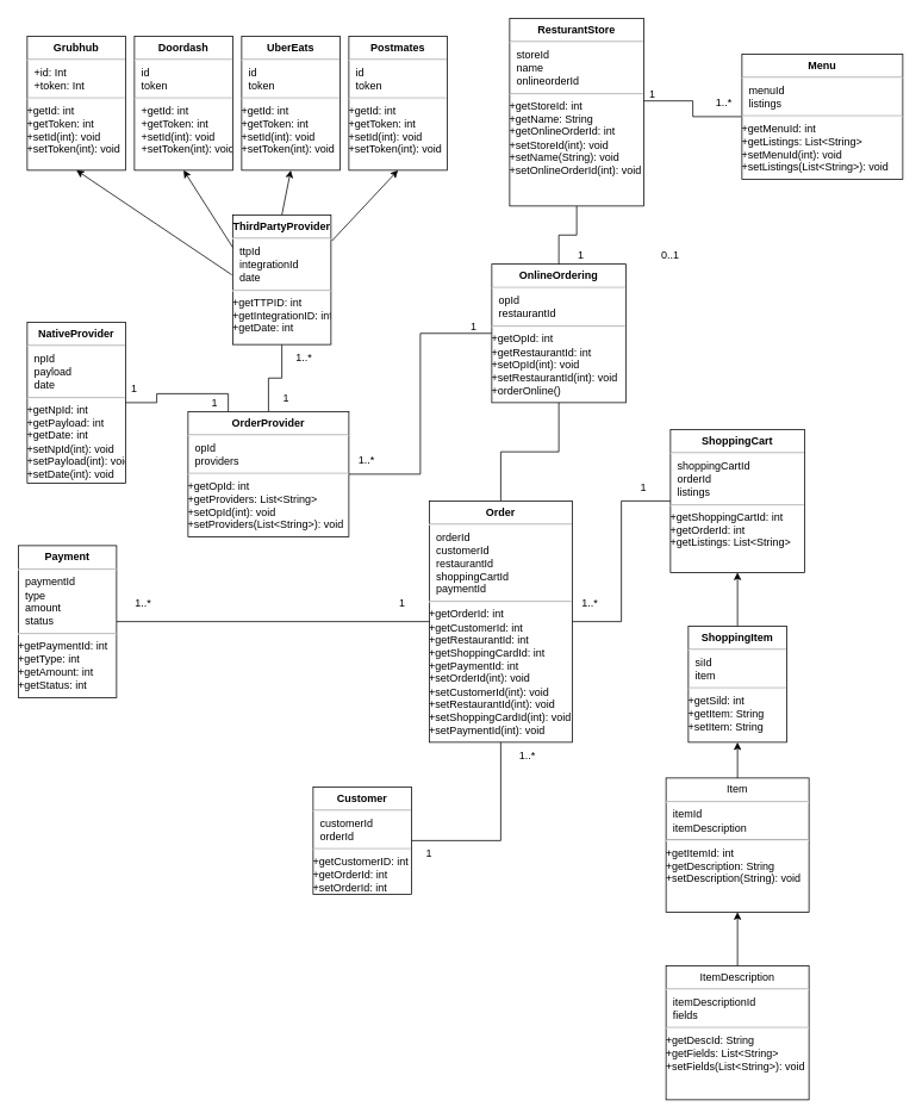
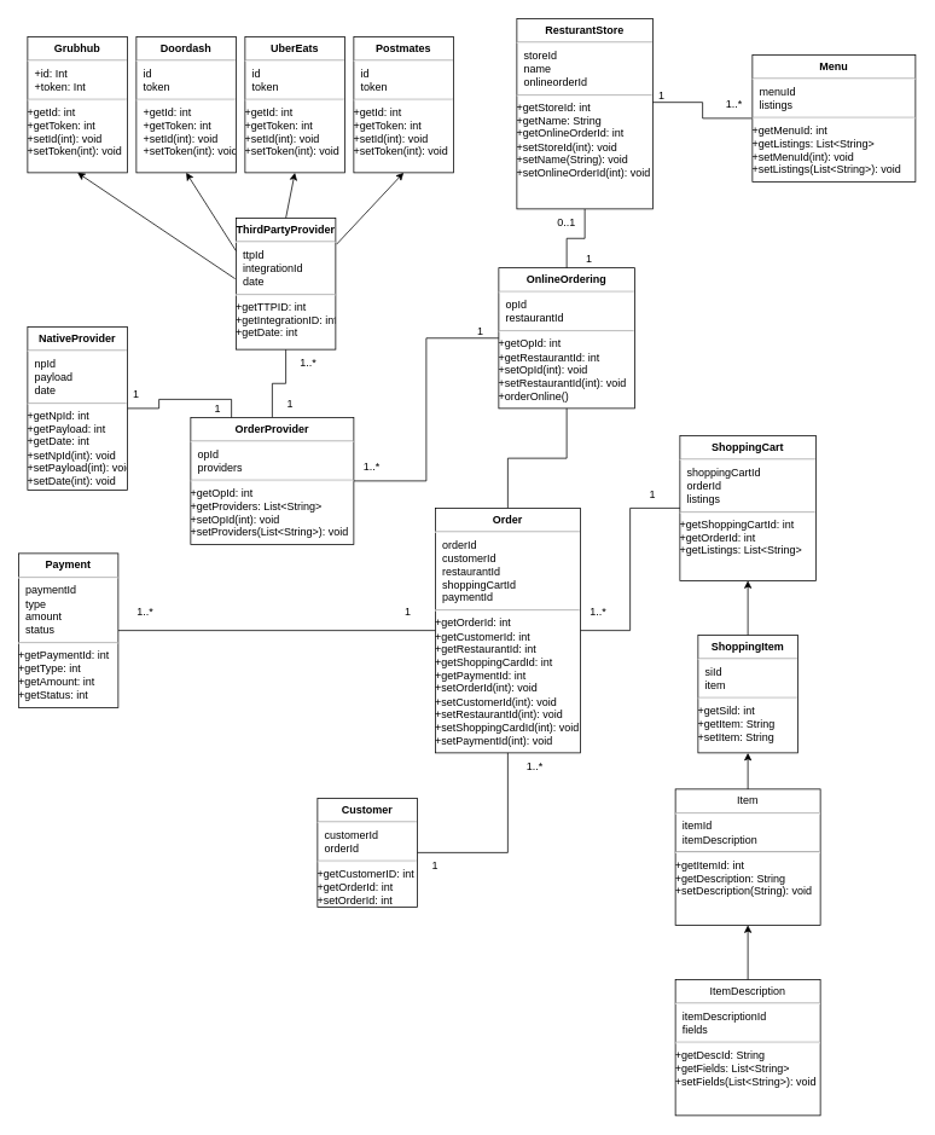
  <mxCell id="0" />
  <mxCell id="1" parent="0" />
  <mxCell id="2" style="edgeStyle=orthogonalEdgeStyle;rounded=0;orthogonalLoop=1;jettySize=auto;html=1;endArrow=none;endFill=0;" edge="1" parent="1" source="3" target="9"><mxGeometry relative="1" as="geometry" /></mxCell>
  <mxCell id="3" value="&lt;p style=&quot;margin: 0px ; margin-top: 6px ; text-align: center&quot;&gt;&lt;b&gt;ThirdPartyProvider&lt;/b&gt;&lt;br&gt;&lt;/p&gt;&lt;hr&gt;&lt;p style=&quot;margin: 0px ; margin-left: 8px&quot;&gt;ttpId&lt;/p&gt;&lt;p style=&quot;margin: 0px ; margin-left: 8px&quot;&gt;integrationId&lt;br&gt;&lt;/p&gt;&lt;p style=&quot;margin: 0px ; margin-left: 8px&quot;&gt;date&lt;br&gt;&lt;/p&gt;&lt;hr&gt;+getTTPID: int&lt;br&gt;+getIntegrationID: int&lt;br&gt;+getDate: int&lt;br&gt;&lt;p style=&quot;margin: 0px ; margin-left: 8px&quot;&gt;&lt;br&gt;&lt;/p&gt;" style="align=left;overflow=fill;html=1;dropTarget=0;" vertex="1" parent="1"><mxGeometry x="260" y="240" width="110" height="145" as="geometry" /></mxCell>
  <mxCell id="4" value="&lt;p style=&quot;margin: 0px ; margin-top: 6px ; text-align: center&quot;&gt;&lt;b&gt;Grubhub&lt;/b&gt;&lt;br&gt;&lt;/p&gt;&lt;hr&gt;&lt;p style=&quot;margin: 0px ; margin-left: 8px&quot;&gt;+id: Int&lt;/p&gt;&lt;p style=&quot;margin: 0px ; margin-left: 8px&quot;&gt;+token: Int&lt;br&gt;&lt;/p&gt;&lt;hr&gt;+getId: int&lt;br&gt;+getToken: int&lt;br&gt;+setId(int): void&lt;br&gt;+setToken(int): void" style="align=left;overflow=fill;html=1;dropTarget=0;" vertex="1" parent="1"><mxGeometry x="30" y="40" width="110" height="150" as="geometry" /></mxCell>
  <mxCell id="5" value="&lt;p style=&quot;margin: 0px ; margin-top: 6px ; text-align: center&quot;&gt;&lt;b&gt;Doordash&lt;/b&gt;&lt;br&gt;&lt;/p&gt;&lt;hr&gt;&lt;p style=&quot;margin: 0px ; margin-left: 8px&quot;&gt;id&lt;/p&gt;&lt;p style=&quot;margin: 0px ; margin-left: 8px&quot;&gt;token&lt;br&gt;&lt;/p&gt;&lt;hr&gt;&lt;p style=&quot;margin: 0px ; margin-left: 8px&quot;&gt;+getId: int&lt;br&gt;+getToken: int&lt;br&gt;&lt;/p&gt;&lt;p style=&quot;margin: 0px ; margin-left: 8px&quot;&gt;+setId(int): void&lt;br&gt;+setToken(int): void&lt;br&gt;&lt;/p&gt;" style="align=left;overflow=fill;html=1;dropTarget=0;" vertex="1" parent="1"><mxGeometry x="150" y="40" width="110" height="150" as="geometry" /></mxCell>
  <mxCell id="6" value="&lt;p style=&quot;margin: 0px ; margin-top: 6px ; text-align: center&quot;&gt;&lt;b&gt;UberEats&lt;/b&gt;&lt;br&gt;&lt;/p&gt;&lt;hr&gt;&lt;p style=&quot;margin: 0px ; margin-left: 8px&quot;&gt;id&lt;/p&gt;&lt;p style=&quot;margin: 0px ; margin-left: 8px&quot;&gt;token&lt;br&gt;&lt;/p&gt;&lt;hr&gt;+getId: int&lt;br&gt;+getToken: int&lt;br&gt;+setId(int): void&lt;br&gt;+setToken(int): void&lt;br&gt;&lt;p style=&quot;margin: 0px ; margin-left: 8px&quot;&gt;&lt;br&gt;&lt;/p&gt;" style="align=left;overflow=fill;html=1;dropTarget=0;" vertex="1" parent="1"><mxGeometry x="270" y="40" width="110" height="150" as="geometry" /></mxCell>
  <mxCell id="7" value="&lt;p style=&quot;margin: 0px ; margin-top: 6px ; text-align: center&quot;&gt;&lt;b&gt;Postmates&lt;/b&gt;&lt;br&gt;&lt;/p&gt;&lt;hr&gt;&lt;p style=&quot;margin: 0px ; margin-left: 8px&quot;&gt;id&lt;/p&gt;&lt;p style=&quot;margin: 0px ; margin-left: 8px&quot;&gt;token&lt;br&gt;&lt;/p&gt;&lt;hr&gt;+getId: int&lt;br&gt;+getToken: int&lt;br&gt;+setId(int): void&lt;br&gt;+setToken(int): void&lt;br&gt;&lt;p style=&quot;margin: 0px ; margin-left: 8px&quot;&gt;&lt;br&gt;&lt;/p&gt;" style="align=left;overflow=fill;html=1;dropTarget=0;" vertex="1" parent="1"><mxGeometry x="390" y="40" width="110" height="150" as="geometry" /></mxCell>
  <mxCell id="8" style="edgeStyle=orthogonalEdgeStyle;rounded=0;orthogonalLoop=1;jettySize=auto;html=1;endArrow=none;endFill=0;entryX=0;entryY=0.5;entryDx=0;entryDy=0;" edge="1" parent="1" source="9" target="12"><mxGeometry relative="1" as="geometry"><mxPoint x="390" y="400" as="targetPoint" /></mxGeometry></mxCell>
  <mxCell id="9" value="&lt;p style=&quot;margin: 0px ; margin-top: 6px ; text-align: center&quot;&gt;&lt;b&gt;OrderProvider&lt;/b&gt;&lt;br&gt;&lt;/p&gt;&lt;hr&gt;&lt;p style=&quot;margin: 0px ; margin-left: 8px&quot;&gt;opId&lt;/p&gt;&lt;p style=&quot;margin: 0px ; margin-left: 8px&quot;&gt;providers&lt;br&gt;&lt;/p&gt;&lt;hr&gt;+getOpId: int&lt;br&gt;+getProviders: List&amp;lt;String&amp;gt;&lt;br&gt;+setOpId(int): void&lt;br&gt;+setProviders(List&amp;lt;String&amp;gt;): void&lt;br&gt;&lt;p style=&quot;margin: 0px ; margin-left: 8px&quot;&gt;&lt;br&gt;&lt;/p&gt;" style="align=left;overflow=fill;html=1;dropTarget=0;" vertex="1" parent="1"><mxGeometry x="210" y="460" width="180" height="140" as="geometry" /></mxCell>
  <mxCell id="10" style="edgeStyle=orthogonalEdgeStyle;rounded=0;orthogonalLoop=1;jettySize=auto;html=1;entryX=0.25;entryY=0;entryDx=0;entryDy=0;endArrow=none;endFill=0;" edge="1" parent="1" source="11" target="9"><mxGeometry relative="1" as="geometry" /></mxCell>
  <mxCell id="11" value="&lt;p style=&quot;margin: 0px ; margin-top: 6px ; text-align: center&quot;&gt;&lt;b&gt;NativeProvider&lt;/b&gt;&lt;br&gt;&lt;/p&gt;&lt;hr&gt;&lt;p style=&quot;margin: 0px ; margin-left: 8px&quot;&gt;npId&lt;/p&gt;&lt;p style=&quot;margin: 0px ; margin-left: 8px&quot;&gt;payload&lt;/p&gt;&lt;p style=&quot;margin: 0px ; margin-left: 8px&quot;&gt;date&lt;/p&gt;&lt;hr&gt;+getNpId: int&lt;br&gt;+getPayload: int&lt;br&gt;+getDate: int&lt;br&gt;+setNpId(int): void&lt;br&gt;+setPayload(int): void&lt;br&gt;+setDate(int): void&lt;br&gt;&lt;p style=&quot;margin: 0px ; margin-left: 8px&quot;&gt;&lt;br&gt;&lt;/p&gt;" style="align=left;overflow=fill;html=1;dropTarget=0;" vertex="1" parent="1"><mxGeometry x="30" y="360" width="110" height="180" as="geometry" /></mxCell>
  <mxCell id="12" value="&lt;p style=&quot;margin: 0px ; margin-top: 6px ; text-align: center&quot;&gt;&lt;b&gt;OnlineOrdering&lt;/b&gt;&lt;br&gt;&lt;/p&gt;&lt;hr&gt;&lt;p style=&quot;margin: 0px ; margin-left: 8px&quot;&gt;opId&lt;/p&gt;&lt;p style=&quot;margin: 0px ; margin-left: 8px&quot;&gt;restaurantId&lt;/p&gt;&lt;hr&gt;+getOpId: int&lt;br&gt;+getRestaurantId: int&lt;br&gt;+setOpId(int): void&lt;br&gt;+setRestaurantId(int): void&lt;br&gt;+orderOnline()&lt;br&gt;&lt;p style=&quot;margin: 0px 0px 0px 8px&quot;&gt;&lt;br&gt;&lt;/p&gt;&lt;p style=&quot;margin: 0px 0px 0px 8px&quot;&gt;&lt;br&gt;&lt;/p&gt;&lt;p style=&quot;margin: 0px ; margin-left: 8px&quot;&gt;&lt;br&gt;&lt;/p&gt;&lt;p style=&quot;margin: 0px ; margin-left: 8px&quot;&gt;&lt;br&gt;&lt;/p&gt;" style="align=left;overflow=fill;html=1;dropTarget=0;" vertex="1" parent="1"><mxGeometry x="550" y="295" width="150" height="155" as="geometry" /></mxCell>
  <mxCell id="13" style="edgeStyle=orthogonalEdgeStyle;rounded=0;orthogonalLoop=1;jettySize=auto;html=1;endArrow=none;endFill=0;" edge="1" parent="1" source="14" target="12"><mxGeometry relative="1" as="geometry" /></mxCell>
  <mxCell id="14" value="&lt;p style=&quot;margin: 0px ; margin-top: 6px ; text-align: center&quot;&gt;&lt;b&gt;ResturantStore&lt;/b&gt;&lt;br&gt;&lt;/p&gt;&lt;hr&gt;&lt;p style=&quot;margin: 0px ; margin-left: 8px&quot;&gt;storeId&lt;/p&gt;&lt;p style=&quot;margin: 0px ; margin-left: 8px&quot;&gt;name&lt;/p&gt;&lt;p style=&quot;margin: 0px ; margin-left: 8px&quot;&gt;onlineorderId&lt;br&gt;&lt;/p&gt;&lt;hr&gt;+getStoreId: int&lt;br&gt;+getName: String&lt;br&gt;+getOnlineOrderId: int&lt;br&gt;+setStoreId(int): void&lt;br&gt;+setName(String): void&lt;br&gt;+setOnlineOrderId(int): void" style="align=left;overflow=fill;html=1;dropTarget=0;" vertex="1" parent="1"><mxGeometry x="570" y="20" width="150" height="210" as="geometry" /></mxCell>
  <mxCell id="15" style="edgeStyle=orthogonalEdgeStyle;rounded=0;orthogonalLoop=1;jettySize=auto;html=1;entryX=1;entryY=0.44;entryDx=0;entryDy=0;entryPerimeter=0;endArrow=none;endFill=0;" edge="1" parent="1" source="16" target="14"><mxGeometry relative="1" as="geometry" /></mxCell>
  <mxCell id="16" value="&lt;p style=&quot;margin: 0px ; margin-top: 6px ; text-align: center&quot;&gt;&lt;b&gt;Menu&lt;/b&gt;&lt;br&gt;&lt;/p&gt;&lt;hr&gt;&lt;p style=&quot;margin: 0px ; margin-left: 8px&quot;&gt;menuId&lt;/p&gt;&lt;p style=&quot;margin: 0px ; margin-left: 8px&quot;&gt;listings&lt;br&gt;&lt;/p&gt;&lt;hr&gt;+getMenuId: int&lt;br&gt;+getListings: List&amp;lt;String&amp;gt;&lt;br&gt;+setMenuId(int): void&lt;br&gt;+setListings(List&amp;lt;String&amp;gt;): void" style="align=left;overflow=fill;html=1;dropTarget=0;" vertex="1" parent="1"><mxGeometry x="830" y="60" width="180" height="140" as="geometry" /></mxCell>
  <mxCell id="17" value="&lt;p style=&quot;margin: 0px ; margin-top: 6px ; text-align: center&quot;&gt;&lt;b&gt;ShoppingItem&lt;/b&gt;&lt;br&gt;&lt;/p&gt;&lt;hr&gt;&lt;p style=&quot;margin: 0px ; margin-left: 8px&quot;&gt;siId&lt;/p&gt;&lt;p style=&quot;margin: 0px ; margin-left: 8px&quot;&gt;item&lt;br&gt;&lt;/p&gt;&lt;hr&gt;+getSild: int&lt;br&gt;+getItem: String&lt;br&gt;+setItem: String" style="align=left;overflow=fill;html=1;dropTarget=0;" vertex="1" parent="1"><mxGeometry x="770" y="700" width="110" height="130" as="geometry" /></mxCell>
  <mxCell id="18" value="&lt;p style=&quot;margin: 0px ; margin-top: 6px ; text-align: center&quot;&gt;&lt;b&gt;ShoppingCart&lt;/b&gt;&lt;br&gt;&lt;/p&gt;&lt;hr&gt;&lt;p style=&quot;margin: 0px ; margin-left: 8px&quot;&gt;shoppingCartId&lt;br&gt;&lt;/p&gt;&lt;p style=&quot;margin: 0px ; margin-left: 8px&quot;&gt;orderId&lt;/p&gt;&lt;p style=&quot;margin: 0px ; margin-left: 8px&quot;&gt;listings&lt;br&gt;&lt;/p&gt;&lt;hr&gt;+getShoppingCartId: int&lt;br&gt;+getOrderId: int&lt;br&gt;+getListings: List&amp;lt;String&amp;gt;&lt;br&gt;&lt;p style=&quot;margin: 0px ; margin-left: 8px&quot;&gt;&lt;br&gt;&lt;/p&gt;" style="align=left;overflow=fill;html=1;dropTarget=0;" vertex="1" parent="1"><mxGeometry x="750" y="480" width="150" height="160" as="geometry" /></mxCell>
  <mxCell id="19" style="edgeStyle=orthogonalEdgeStyle;rounded=0;orthogonalLoop=1;jettySize=auto;html=1;entryX=0.5;entryY=1;entryDx=0;entryDy=0;endArrow=none;endFill=0;" edge="1" parent="1" source="21" target="12"><mxGeometry relative="1" as="geometry" /></mxCell>
  <mxCell id="20" style="edgeStyle=orthogonalEdgeStyle;rounded=0;orthogonalLoop=1;jettySize=auto;html=1;entryX=0;entryY=0.5;entryDx=0;entryDy=0;endArrow=none;endFill=0;" edge="1" parent="1" source="21" target="18"><mxGeometry relative="1" as="geometry" /></mxCell>
  <mxCell id="21" value="&lt;p style=&quot;margin: 0px ; margin-top: 6px ; text-align: center&quot;&gt;&lt;b&gt;Order&lt;/b&gt;&lt;br&gt;&lt;/p&gt;&lt;hr&gt;&lt;p style=&quot;margin: 0px ; margin-left: 8px&quot;&gt;orderId&lt;/p&gt;&lt;p style=&quot;margin: 0px ; margin-left: 8px&quot;&gt;customerId&lt;br&gt;&lt;/p&gt;&lt;p style=&quot;margin: 0px ; margin-left: 8px&quot;&gt;restaurantId&lt;/p&gt;&lt;p style=&quot;margin: 0px ; margin-left: 8px&quot;&gt;shoppingCartId&lt;/p&gt;&lt;p style=&quot;margin: 0px ; margin-left: 8px&quot;&gt;paymentId&lt;br&gt;&lt;/p&gt;&lt;hr&gt;+getOrderId: int&lt;br&gt;+getCustomerId: int&lt;br&gt;+getRestaurantId: int&lt;br&gt;+getShoppingCardId: int&lt;br&gt;+getPaymentId: int&lt;br&gt;+setOrderId(int): void&lt;br&gt;+setCustomerId(int): void&lt;br&gt;+setRestaurantId(int): void&lt;br&gt;+setShoppingCardId(int): void&lt;br&gt;+setPaymentId(int): void&lt;br&gt;&lt;p style=&quot;margin: 0px ; margin-left: 8px&quot;&gt;&lt;br&gt;&lt;/p&gt;" style="align=left;overflow=fill;html=1;dropTarget=0;" vertex="1" parent="1"><mxGeometry x="480" y="560" width="160" height="270" as="geometry" /></mxCell>
  <mxCell id="22" style="edgeStyle=orthogonalEdgeStyle;rounded=0;orthogonalLoop=1;jettySize=auto;html=1;entryX=0.5;entryY=1;entryDx=0;entryDy=0;endArrow=none;endFill=0;" edge="1" parent="1" source="23" target="21"><mxGeometry relative="1" as="geometry" /></mxCell>
  <mxCell id="23" value="&lt;p style=&quot;margin: 0px ; margin-top: 6px ; text-align: center&quot;&gt;&lt;b&gt;Customer&lt;/b&gt;&lt;br&gt;&lt;/p&gt;&lt;hr&gt;&lt;p style=&quot;margin: 0px ; margin-left: 8px&quot;&gt;customerId&lt;/p&gt;&lt;p style=&quot;margin: 0px ; margin-left: 8px&quot;&gt;orderId&lt;br&gt;&lt;/p&gt;&lt;hr&gt;+getCustomerID: int&lt;br&gt;+getOrderId: int&lt;br&gt;+setOrderId: int&lt;br&gt;&lt;p style=&quot;margin: 0px ; margin-left: 8px&quot;&gt;&lt;br&gt;&lt;/p&gt;" style="align=left;overflow=fill;html=1;dropTarget=0;" vertex="1" parent="1"><mxGeometry x="350" y="880" width="110" height="120" as="geometry" /></mxCell>
  <mxCell id="24" style="edgeStyle=orthogonalEdgeStyle;rounded=0;orthogonalLoop=1;jettySize=auto;html=1;entryX=0;entryY=0.5;entryDx=0;entryDy=0;endArrow=none;endFill=0;" edge="1" parent="1" source="25" target="21"><mxGeometry relative="1" as="geometry" /></mxCell>
  <mxCell id="25" value="&lt;p style=&quot;margin: 0px ; margin-top: 6px ; text-align: center&quot;&gt;&lt;b&gt;Payment&lt;/b&gt;&lt;br&gt;&lt;/p&gt;&lt;hr&gt;&lt;p style=&quot;margin: 0px ; margin-left: 8px&quot;&gt;paymentId&lt;/p&gt;&lt;p style=&quot;margin: 0px ; margin-left: 8px&quot;&gt;type&lt;/p&gt;&lt;p style=&quot;margin: 0px ; margin-left: 8px&quot;&gt;amount&lt;/p&gt;&lt;p style=&quot;margin: 0px ; margin-left: 8px&quot;&gt;status&lt;br&gt;&lt;/p&gt;&lt;hr&gt;+getPaymentId: int&lt;br&gt;+getType: int&lt;br&gt;+getAmount: int&lt;br&gt;+getStatus: int&lt;br&gt;&lt;p style=&quot;margin: 0px ; margin-left: 8px&quot;&gt;&lt;br&gt;&lt;/p&gt;" style="align=left;overflow=fill;html=1;dropTarget=0;" vertex="1" parent="1"><mxGeometry x="20" y="610" width="110" height="170" as="geometry" /></mxCell>
  <mxCell id="26" value="&lt;p style=&quot;margin: 0px ; margin-top: 6px ; text-align: center&quot;&gt;Item&lt;br&gt;&lt;/p&gt;&lt;hr&gt;&lt;p style=&quot;margin: 0px ; margin-left: 8px&quot;&gt;itemId&lt;/p&gt;&lt;p style=&quot;margin: 0px ; margin-left: 8px&quot;&gt;itemDescription&lt;br&gt;&lt;/p&gt;&lt;hr&gt;+getItemId: int&lt;br&gt;+getDescription: String&lt;br&gt;+setDescription(String): void&lt;br&gt;&lt;p style=&quot;margin: 0px ; margin-left: 8px&quot;&gt;&lt;br&gt;&lt;/p&gt;" style="align=left;overflow=fill;html=1;dropTarget=0;" vertex="1" parent="1"><mxGeometry x="745" y="870" width="160" height="150" as="geometry" /></mxCell>
  <mxCell id="27" value="&lt;p style=&quot;margin: 0px ; margin-top: 6px ; text-align: center&quot;&gt;ItemDescription&lt;br&gt;&lt;/p&gt;&lt;hr&gt;&lt;p style=&quot;margin: 0px ; margin-left: 8px&quot;&gt;itemDescriptionId&lt;/p&gt;&lt;p style=&quot;margin: 0px ; margin-left: 8px&quot;&gt;fields&lt;br&gt;&lt;/p&gt;&lt;hr&gt;+getDescId: String&lt;br&gt;+getFields: List&amp;lt;String&amp;gt;&lt;br&gt;+setFields(List&amp;lt;String&amp;gt;): void&lt;br&gt;&lt;p style=&quot;margin: 0px ; margin-left: 8px&quot;&gt;&lt;br&gt;&lt;/p&gt;" style="align=left;overflow=fill;html=1;dropTarget=0;" vertex="1" parent="1"><mxGeometry x="745" y="1080" width="160" height="150" as="geometry" /></mxCell>
  <mxCell id="28" value="" style="endArrow=classic;html=1;rounded=0;exitX=0.5;exitY=0;exitDx=0;exitDy=0;entryX=0.5;entryY=1;entryDx=0;entryDy=0;" edge="1" parent="1" source="27" target="26"><mxGeometry width="50" height="50" relative="1" as="geometry"><mxPoint x="440" y="910" as="sourcePoint" /><mxPoint x="490" y="860" as="targetPoint" /></mxGeometry></mxCell>
  <mxCell id="29" value="" style="endArrow=classic;html=1;rounded=0;exitX=0.5;exitY=0;exitDx=0;exitDy=0;entryX=0.5;entryY=1;entryDx=0;entryDy=0;" edge="1" parent="1" source="26" target="17"><mxGeometry width="50" height="50" relative="1" as="geometry"><mxPoint x="690" y="860" as="sourcePoint" /><mxPoint x="690" y="830" as="targetPoint" /></mxGeometry></mxCell>
  <mxCell id="30" value="" style="endArrow=classic;html=1;rounded=0;entryX=0.5;entryY=1;entryDx=0;entryDy=0;exitX=0.5;exitY=0;exitDx=0;exitDy=0;" edge="1" parent="1" source="17" target="18"><mxGeometry width="50" height="50" relative="1" as="geometry"><mxPoint x="690" y="690" as="sourcePoint" /><mxPoint x="740" y="640" as="targetPoint" /></mxGeometry></mxCell>
  <mxCell id="31" value="1..*" style="text;html=1;strokeColor=none;fillColor=none;align=center;verticalAlign=middle;whiteSpace=wrap;rounded=0;" vertex="1" parent="1"><mxGeometry x="130" y="660" width="60" height="30" as="geometry" /></mxCell>
  <mxCell id="32" value="1" style="text;html=1;strokeColor=none;fillColor=none;align=center;verticalAlign=middle;whiteSpace=wrap;rounded=0;" vertex="1" parent="1"><mxGeometry x="420" y="660" width="60" height="30" as="geometry" /></mxCell>
  <mxCell id="33" value="1" style="text;html=1;strokeColor=none;fillColor=none;align=center;verticalAlign=middle;whiteSpace=wrap;rounded=0;" vertex="1" parent="1"><mxGeometry x="690" y="530" width="60" height="30" as="geometry" /></mxCell>
  <mxCell id="34" value="1..*" style="text;html=1;strokeColor=none;fillColor=none;align=center;verticalAlign=middle;whiteSpace=wrap;rounded=0;" vertex="1" parent="1"><mxGeometry x="630" y="660" width="60" height="30" as="geometry" /></mxCell>
  <mxCell id="35" value="1..*" style="text;html=1;strokeColor=none;fillColor=none;align=center;verticalAlign=middle;whiteSpace=wrap;rounded=0;" vertex="1" parent="1"><mxGeometry x="780" y="100" width="60" height="30" as="geometry" /></mxCell>
  <mxCell id="36" value="1" style="text;html=1;strokeColor=none;fillColor=none;align=center;verticalAlign=middle;whiteSpace=wrap;rounded=0;" vertex="1" parent="1"><mxGeometry x="700" y="90" width="60" height="30" as="geometry" /></mxCell>
  <mxCell id="37" value="1" style="text;html=1;strokeColor=none;fillColor=none;align=center;verticalAlign=middle;whiteSpace=wrap;rounded=0;" vertex="1" parent="1"><mxGeometry x="620" y="270" width="60" height="30" as="geometry" /></mxCell>
- <mxCell id="38" value="0..1" style="text;html=1;strokeColor=none;fillColor=none;align=center;verticalAlign=middle;whiteSpace=wrap;rounded=0;" vertex="1" parent="1"><mxGeometry x="720" y="270" width="60" height="30" as="geometry" /></mxCell>
+ <mxCell id="38" value="0..1" style="text;html=1;strokeColor=none;fillColor=none;align=center;verticalAlign=middle;whiteSpace=wrap;rounded=0;" vertex="1" parent="1"><mxGeometry x="595" y="230" width="60" height="30" as="geometry" /></mxCell>
  <mxCell id="39" value="" style="endArrow=classic;html=1;rounded=0;exitX=-0.009;exitY=0.462;exitDx=0;exitDy=0;exitPerimeter=0;entryX=0.5;entryY=1;entryDx=0;entryDy=0;" edge="1" parent="1" source="3" target="4"><mxGeometry width="50" height="50" relative="1" as="geometry"><mxPoint x="135" y="290" as="sourcePoint" /><mxPoint x="185" y="240" as="targetPoint" /></mxGeometry></mxCell>
  <mxCell id="40" value="" style="endArrow=classic;html=1;rounded=0;exitX=0;exitY=0.25;exitDx=0;exitDy=0;entryX=0.5;entryY=1;entryDx=0;entryDy=0;" edge="1" parent="1" source="3" target="5"><mxGeometry width="50" height="50" relative="1" as="geometry"><mxPoint x="247" y="270" as="sourcePoint" /><mxPoint x="72.99" y="153.01" as="targetPoint" /></mxGeometry></mxCell>
  <mxCell id="41" value="" style="endArrow=classic;html=1;rounded=0;exitX=0.5;exitY=0;exitDx=0;exitDy=0;entryX=0.5;entryY=1;entryDx=0;entryDy=0;" edge="1" parent="1" source="3" target="6"><mxGeometry width="50" height="50" relative="1" as="geometry"><mxPoint x="315" y="240" as="sourcePoint" /><mxPoint x="260" y="153.75" as="targetPoint" /></mxGeometry></mxCell>
  <mxCell id="42" value="" style="endArrow=classic;html=1;rounded=0;exitX=1.009;exitY=0.2;exitDx=0;exitDy=0;entryX=0.5;entryY=1;entryDx=0;entryDy=0;exitPerimeter=0;" edge="1" parent="1" source="3" target="7"><mxGeometry width="50" height="50" relative="1" as="geometry"><mxPoint x="430" y="260" as="sourcePoint" /><mxPoint x="440" y="210" as="targetPoint" /></mxGeometry></mxCell>
  <mxCell id="43" value="1..*" style="text;html=1;strokeColor=none;fillColor=none;align=center;verticalAlign=middle;whiteSpace=wrap;rounded=0;" vertex="1" parent="1"><mxGeometry x="310" y="385" width="60" height="30" as="geometry" /></mxCell>
  <mxCell id="44" value="1" style="text;html=1;strokeColor=none;fillColor=none;align=center;verticalAlign=middle;whiteSpace=wrap;rounded=0;" vertex="1" parent="1"><mxGeometry x="290" y="430" width="60" height="30" as="geometry" /></mxCell>
  <mxCell id="45" value="1" style="text;html=1;strokeColor=none;fillColor=none;align=center;verticalAlign=middle;whiteSpace=wrap;rounded=0;" vertex="1" parent="1"><mxGeometry x="120" y="420" width="60" height="30" as="geometry" /></mxCell>
  <mxCell id="46" value="1" style="text;html=1;strokeColor=none;fillColor=none;align=center;verticalAlign=middle;whiteSpace=wrap;rounded=0;" vertex="1" parent="1"><mxGeometry x="210" y="435" width="60" height="30" as="geometry" /></mxCell>
  <mxCell id="47" value="1..*" style="text;html=1;strokeColor=none;fillColor=none;align=center;verticalAlign=middle;whiteSpace=wrap;rounded=0;" vertex="1" parent="1"><mxGeometry x="380" y="500" width="60" height="30" as="geometry" /></mxCell>
  <mxCell id="48" value="1" style="text;html=1;strokeColor=none;fillColor=none;align=center;verticalAlign=middle;whiteSpace=wrap;rounded=0;" vertex="1" parent="1"><mxGeometry x="500" y="350" width="60" height="30" as="geometry" /></mxCell>
  <mxCell id="49" value="1..*" style="text;html=1;strokeColor=none;fillColor=none;align=center;verticalAlign=middle;whiteSpace=wrap;rounded=0;" vertex="1" parent="1"><mxGeometry x="560" y="830" width="60" height="30" as="geometry" /></mxCell>
  <mxCell id="50" value="1" style="text;html=1;strokeColor=none;fillColor=none;align=center;verticalAlign=middle;whiteSpace=wrap;rounded=0;" vertex="1" parent="1"><mxGeometry x="450" y="940" width="60" height="30" as="geometry" /></mxCell>
